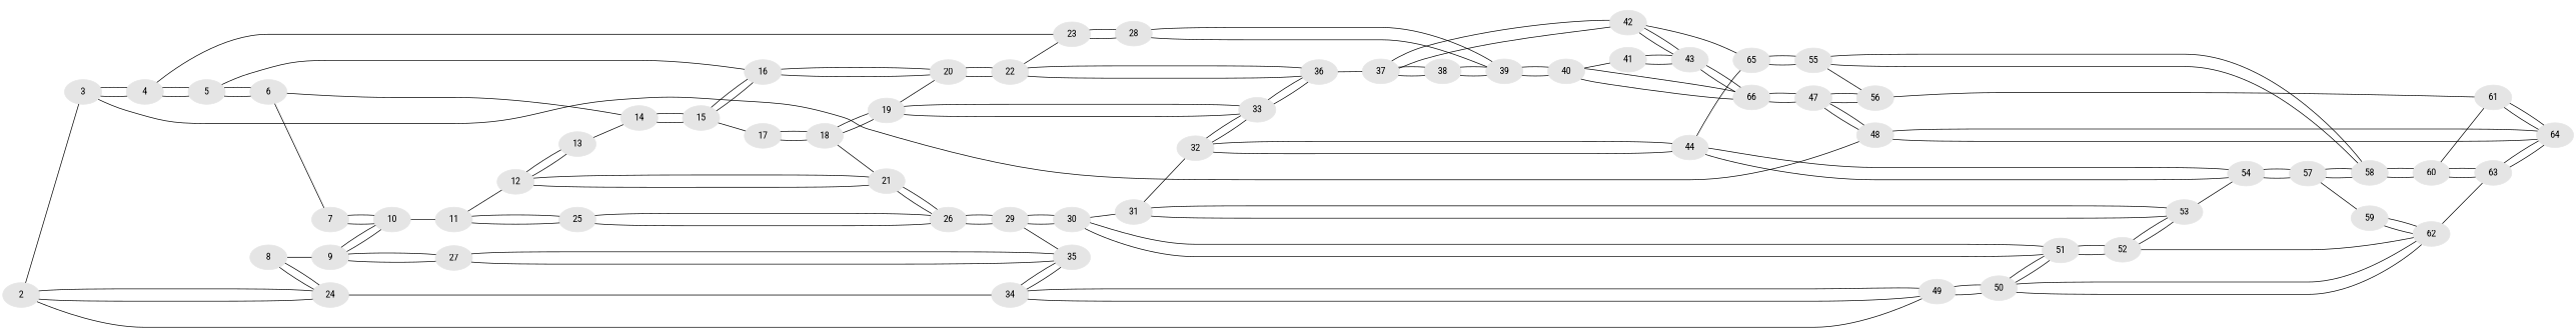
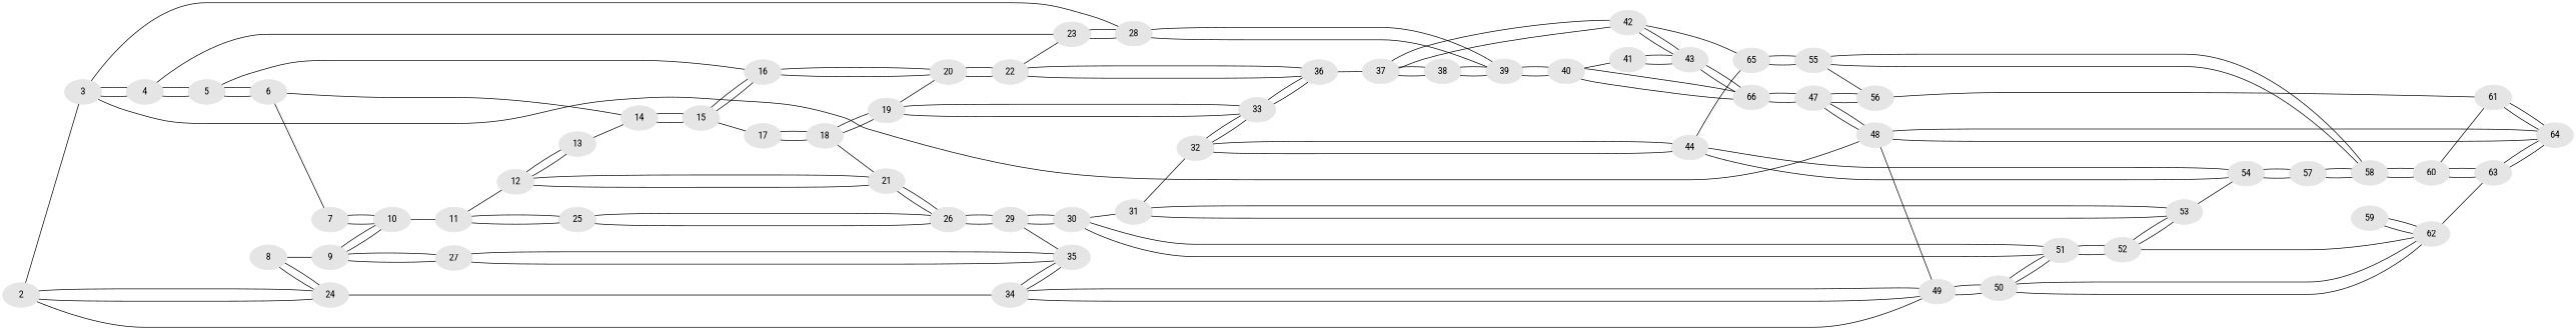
  graph {
    fontname="Roboto Condensed"
    rankdir=LR
    node [color=gray90 fontname="Roboto Condensed" style=filled]
    edge [fontname="Roboto Condensed"]
    2
    3
    24
    49
    8
    9
    4
    28
    48
    34
    50
    5
    23
    39
    64
    6
    16
    7
    14
    20
    10
    15
    11
    27
    35
    12
    25
    13
    21
    26
    17
    18
    22
    19
    33
    36
    29
    37
    30
    40
    31
    51
    32
    53
    52
    44
    54
    n48 [label=65]
    38
    42
    43
    41
    n53 [label=66]
    47
    55
    57
    56
    58
    61
    62
    63
    59
    60
    2 -- 3
    2 -- 24
    2 -- 24
    2 -- 49
    3 -- 4
    3 -- 4
+   3 -- 28
    3 -- 48
    24 -- 34
    49 -- 50
    49 -- 50
    8 -- 24
    8 -- 24
    8 -- 9
    9 -- 10
    9 -- 10
    9 -- 27
    9 -- 27
    4 -- 5
    4 -- 5
    4 -- 23
    28 -- 39
    28 -- 39
+   48 -- 49
    48 -- 64
    48 -- 64
    34 -- 49
    34 -- 49
    34 -- 35
    34 -- 35
    50 -- 51
    50 -- 51
    50 -- 62
    50 -- 62
    5 -- 6
    5 -- 6
    5 -- 16
    23 -- 28
    23 -- 28
    39 -- 40
    39 -- 40
    6 -- 7
    6 -- 14
    16 -- 20
    16 -- 20
    7 -- 10
    7 -- 10
    14 -- 15
    14 -- 15
    20 -- 22
    20 -- 22
    10 -- 11
    15 -- 16
    15 -- 16
    15 -- 17
    11 -- 12
    11 -- 25
    11 -- 25
    27 -- 35
    27 -- 35
    12 -- 13
    12 -- 13
    12 -- 21
    12 -- 21
    25 -- 26
    25 -- 26
    13 -- 14
    21 -- 26
    21 -- 26
    26 -- 29
    26 -- 29
    17 -- 18
    17 -- 18
    18 -- 21
    18 -- 19
    18 -- 19
    22 -- 23
    22 -- 36
    22 -- 36
    19 -- 20
    19 -- 33
    19 -- 33
    33 -- 36
    33 -- 36
    36 -- 37
    29 -- 35
    29 -- 30
    29 -- 30
    37 -- 38
    37 -- 38
    37 -- 42
    37 -- 42
    30 -- 31
    30 -- 51
    30 -- 51
    40 -- 41
    40 -- n53
    40 -- n53
    31 -- 32
    31 -- 53
    31 -- 53
    51 -- 52
    51 -- 52
    32 -- 33
    32 -- 33
    32 -- 44
    32 -- 44
    53 -- 54
    52 -- 53
    52 -- 53
    52 -- 62
    44 -- 54
    44 -- 54
    44 -- n48
    54 -- 57
    54 -- 57
    n48 -- 55
    n48 -- 55
    38 -- 39
    38 -- 39
    42 -- n48
    42 -- 43
    42 -- 43
    43 -- n53
    43 -- n53
    41 -- 43
    41 -- 43
    n53 -- 47
    n53 -- 47
    47 -- 48
    47 -- 48
    47 -- 56
    47 -- 56
    55 -- 56
    55 -- 58
    55 -- 58
    57 -- 58
    57 -- 58
-   57 -- 59
    56 -- 61
    58 -- 60
    58 -- 60
    61 -- 64
    61 -- 64
    62 -- 63
    63 -- 64
    63 -- 64
    59 -- 62
    59 -- 62
    60 -- 61
    60 -- 63
    60 -- 63
  }
